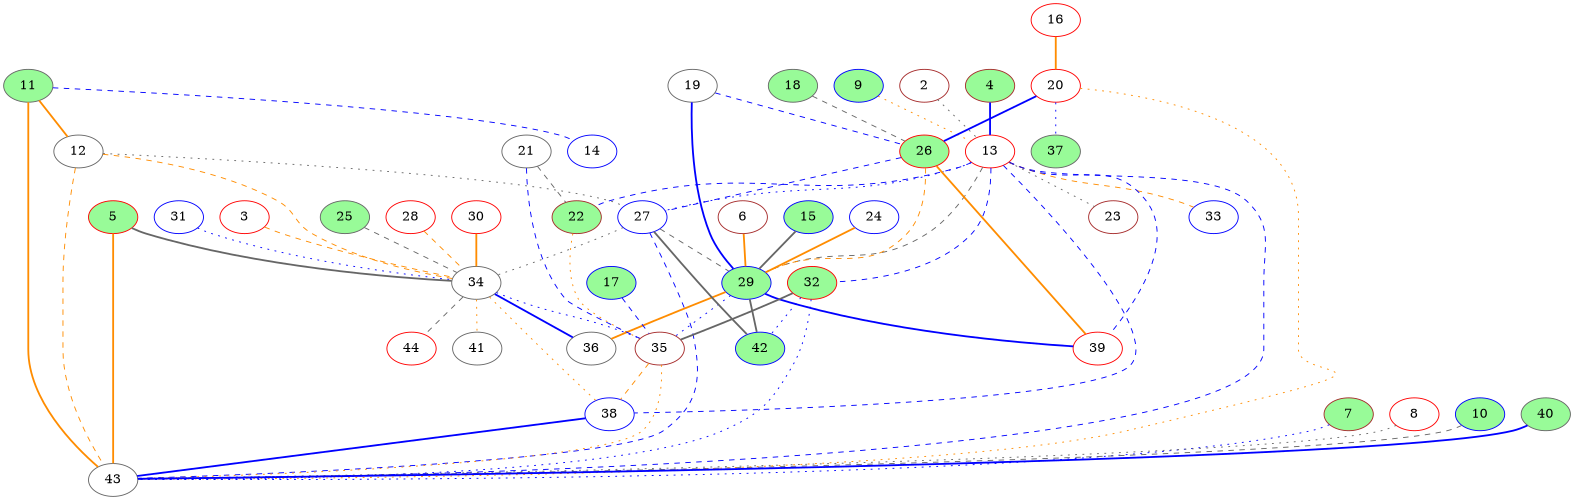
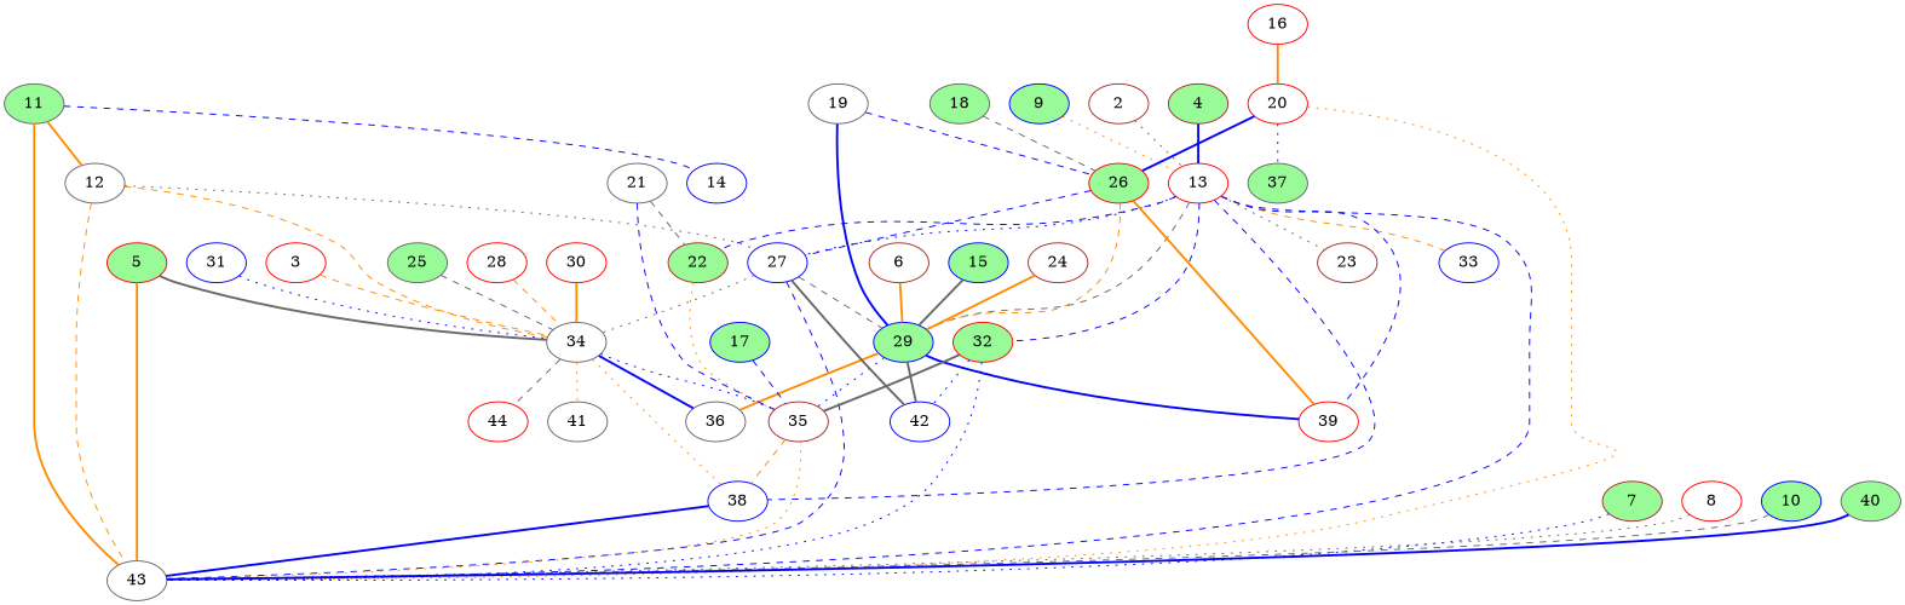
  graph {
    node [color=gray40 fillcolor=white style=filled]
    edge [color=blue style=dashed weight=1.0]
    43
    13 [color=red]
    29 [color=blue fillcolor=palegreen]
    27 [color=blue]
    22 [color=brown fillcolor=palegreen]
    23 [color=brown]
    32 [color=red fillcolor=palegreen]
    33 [color=blue]
    38 [color=blue]
    39 [color=red]
    34
    35 [color=brown]
    36
    41
    44 [color=red]
    2 [color=brown]
    3 [color=red]
    4 [color=brown fillcolor=palegreen]
    5 [color=red fillcolor=palegreen]
    6 [color=brown]
-   42 [color=blue fillcolor=palegreen]
+   42 [color=blue]
    7 [color=brown fillcolor=palegreen]
    8 [color=red]
    9 [color=blue fillcolor=palegreen]
    10 [color=blue fillcolor=palegreen]
    11 [fillcolor=palegreen]
    12
    14 [color=blue]
    15 [color=blue fillcolor=palegreen]
    16 [color=red]
    20 [color=red]
    26 [color=red fillcolor=palegreen]
    37 [fillcolor=palegreen]
    17 [color=blue fillcolor=palegreen]
    18 [fillcolor=palegreen]
    19
    21
-   24 [color=blue]
+   24 [color=brown]
    25 [fillcolor=palegreen]
    28 [color=red]
    30 [color=red]
    31 [color=blue]
    40 [fillcolor=palegreen]
    13 -- 43
    13 -- 29 [color=gray40]
    13 -- 27 [style=dotted]
    13 -- 22 [weight=6.0]
    13 -- 23 [color=gray40 style=dotted]
    13 -- 32
    13 -- 33 [color=darkorange]
    13 -- 38 [weight=2.0]
    13 -- 39 [weight=3.0]
    29 -- 39 [style=bold]
    29 -- 35 [style=dotted]
    29 -- 36 [color=darkorange style=bold]
    29 -- 42 [color=gray40 style=bold]
    27 -- 43
    27 -- 29 [color=gray40]
    27 -- 34 [color=gray40 style=dotted weight=10.0]
    27 -- 42 [color=gray40 style=bold]
    22 -- 35 [color=darkorange style=dotted]
    32 -- 43 [style=dotted]
    32 -- 35 [color=gray40 style=bold weight=10.0]
    32 -- 42 [style=dotted]
    38 -- 43 [style=bold]
    34 -- 38 [color=darkorange style=dotted]
    34 -- 35 [style=dotted]
    34 -- 36 [style=bold]
    34 -- 41 [color=darkorange style=dotted]
    34 -- 44 [color=gray40]
    35 -- 43 [color=darkorange style=dotted]
    35 -- 38 [color=darkorange]
    2 -- 13 [color=gray40 style=dotted]
    3 -- 34 [color=darkorange]
    4 -- 13 [style=bold]
    5 -- 43 [color=darkorange style=bold]
    5 -- 34 [color=gray40 style=bold]
    6 -- 29 [color=darkorange style=bold]
    7 -- 43 [style=dotted]
    8 -- 43 [color=gray40 style=dotted]
    9 -- 13 [color=darkorange style=dotted]
    10 -- 43 [color=gray40]
    11 -- 43 [color=darkorange style=bold weight=5.0]
    11 -- 12 [color=darkorange style=bold]
    11 -- 14
    12 -- 43 [color=darkorange weight=5.0]
    12 -- 27 [color=gray40 style=dotted]
    12 -- 34 [color=darkorange]
    15 -- 29 [color=gray40 style=bold]
    16 -- 20 [color=darkorange style=bold]
    20 -- 43 [color=darkorange style=dotted]
    20 -- 26 [style=bold weight=4.0]
    20 -- 37 [style=dotted]
    26 -- 29 [color=darkorange weight=2.0]
    26 -- 27
    26 -- 39 [color=darkorange style=bold]
    17 -- 35
    18 -- 26 [color=gray40]
    19 -- 29 [style=bold weight=8.0]
    19 -- 26
    21 -- 22 [color=gray40]
    21 -- 35
    24 -- 29 [color=darkorange style=bold]
    25 -- 34 [color=gray40]
    28 -- 34 [color=darkorange]
    30 -- 34 [color=darkorange style=bold]
    31 -- 34 [style=dotted]
    40 -- 43 [style=bold]
  }
